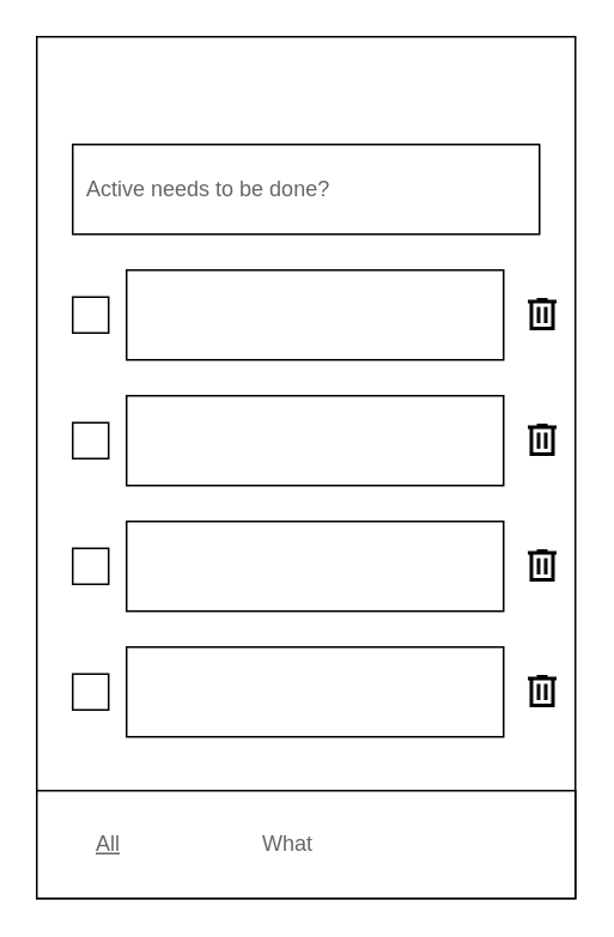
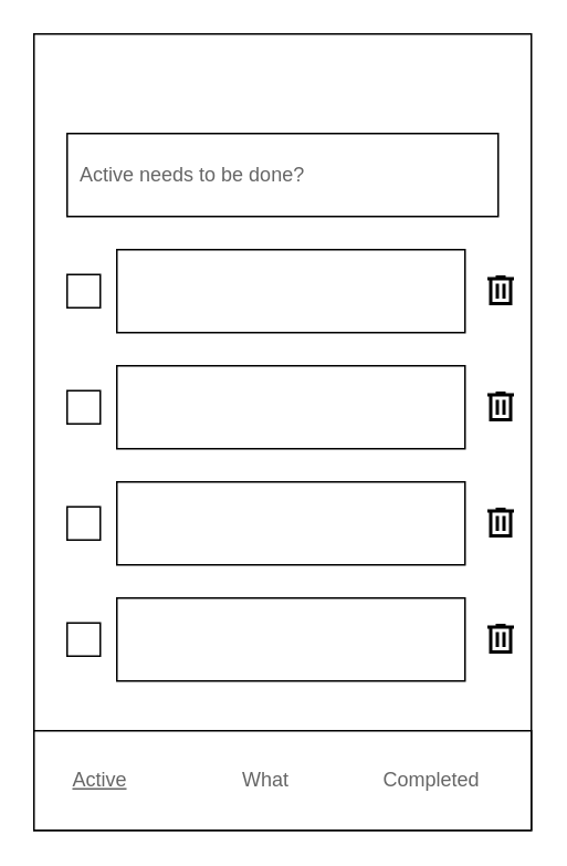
  <mxCell id="0" />
  <mxCell id="1" parent="0" />
  <mxCell id="2" value="" style="rounded=0;whiteSpace=wrap;html=1;" parent="1" vertex="1"><mxGeometry x="20" y="20" width="300" height="480" as="geometry" /></mxCell>
  <mxCell id="3" value="&lt;font color=&quot;#666666&quot;&gt;&amp;nbsp; Active needs to be done?&lt;/font&gt;" style="rounded=0;whiteSpace=wrap;html=1;align=left;" parent="1" vertex="1"><mxGeometry x="40" y="80" width="260" height="50" as="geometry" /></mxCell>
  <mxCell id="4" value="" style="whiteSpace=wrap;html=1;aspect=fixed;fontColor=#666666;" parent="1" vertex="1"><mxGeometry x="40" y="165" width="20" height="20" as="geometry" /></mxCell>
  <mxCell id="5" value="" style="rounded=0;whiteSpace=wrap;html=1;fontColor=#666666;" parent="1" vertex="1"><mxGeometry x="70" y="150" width="210" height="50" as="geometry" /></mxCell>
  <mxCell id="6" value="" style="whiteSpace=wrap;html=1;aspect=fixed;fontColor=#666666;" parent="1" vertex="1"><mxGeometry x="40" y="235" width="20" height="20" as="geometry" /></mxCell>
  <mxCell id="7" value="" style="rounded=0;whiteSpace=wrap;html=1;fontColor=#666666;" parent="1" vertex="1"><mxGeometry x="70" y="220" width="210" height="50" as="geometry" /></mxCell>
  <mxCell id="8" value="" style="whiteSpace=wrap;html=1;aspect=fixed;fontColor=#666666;" parent="1" vertex="1"><mxGeometry x="40" y="305" width="20" height="20" as="geometry" /></mxCell>
  <mxCell id="9" value="" style="rounded=0;whiteSpace=wrap;html=1;fontColor=#666666;" parent="1" vertex="1"><mxGeometry x="70" y="290" width="210" height="50" as="geometry" /></mxCell>
  <mxCell id="10" value="" style="shape=image;verticalLabelPosition=bottom;labelBackgroundColor=default;verticalAlign=top;aspect=fixed;imageAspect=0;image=data:image/svg+xml,PHN2ZyB4bWxucz0iaHR0cDovL3d3dy53My5vcmcvMjAwMC9zdmciIGZpbGw9Im5vbmUiIHZpZXdCb3g9IjAgMCAyNCAyNCIgaGVpZ2h0PSIyNCIgd2lkdGg9IjI0Ij4mI3hhOzxwYXRoIGZpbGw9ImJsYWNrIiBkPSJNNSAyMVY2SDRWNEg5VjNIMTVWNEgyMFY2SDE5VjIxSDVaTTcgMTlIMTdWNkg3VjE5Wk05IDE3SDExVjhIOVYxN1pNMTMgMTdIMTVWOEgxM1YxN1pNNyA2VjE5VjZaIi8+JiN4YTs8L3N2Zz4=;" parent="1" vertex="1"><mxGeometry x="290" y="163" width="24" height="24" as="geometry" /></mxCell>
  <mxCell id="11" value="" style="shape=image;verticalLabelPosition=bottom;labelBackgroundColor=default;verticalAlign=top;aspect=fixed;imageAspect=0;image=data:image/svg+xml,PHN2ZyB4bWxucz0iaHR0cDovL3d3dy53My5vcmcvMjAwMC9zdmciIGZpbGw9Im5vbmUiIHZpZXdCb3g9IjAgMCAyNCAyNCIgaGVpZ2h0PSIyNCIgd2lkdGg9IjI0Ij4mI3hhOzxwYXRoIGZpbGw9ImJsYWNrIiBkPSJNNSAyMVY2SDRWNEg5VjNIMTVWNEgyMFY2SDE5VjIxSDVaTTcgMTlIMTdWNkg3VjE5Wk05IDE3SDExVjhIOVYxN1pNMTMgMTdIMTVWOEgxM1YxN1pNNyA2VjE5VjZaIi8+JiN4YTs8L3N2Zz4=;" parent="1" vertex="1"><mxGeometry x="290" y="233" width="24" height="24" as="geometry" /></mxCell>
  <mxCell id="12" value="" style="shape=image;verticalLabelPosition=bottom;labelBackgroundColor=default;verticalAlign=top;aspect=fixed;imageAspect=0;image=data:image/svg+xml,PHN2ZyB4bWxucz0iaHR0cDovL3d3dy53My5vcmcvMjAwMC9zdmciIGZpbGw9Im5vbmUiIHZpZXdCb3g9IjAgMCAyNCAyNCIgaGVpZ2h0PSIyNCIgd2lkdGg9IjI0Ij4mI3hhOzxwYXRoIGZpbGw9ImJsYWNrIiBkPSJNNSAyMVY2SDRWNEg5VjNIMTVWNEgyMFY2SDE5VjIxSDVaTTcgMTlIMTdWNkg3VjE5Wk05IDE3SDExVjhIOVYxN1pNMTMgMTdIMTVWOEgxM1YxN1pNNyA2VjE5VjZaIi8+JiN4YTs8L3N2Zz4=;" parent="1" vertex="1"><mxGeometry x="290" y="303" width="24" height="24" as="geometry" /></mxCell>
  <mxCell id="13" value="" style="whiteSpace=wrap;html=1;aspect=fixed;fontColor=#666666;" parent="1" vertex="1"><mxGeometry x="40" y="375" width="20" height="20" as="geometry" /></mxCell>
  <mxCell id="14" value="" style="rounded=0;whiteSpace=wrap;html=1;fontColor=#666666;" parent="1" vertex="1"><mxGeometry x="70" y="360" width="210" height="50" as="geometry" /></mxCell>
  <mxCell id="15" value="" style="shape=image;verticalLabelPosition=bottom;labelBackgroundColor=default;verticalAlign=top;aspect=fixed;imageAspect=0;image=data:image/svg+xml,PHN2ZyB4bWxucz0iaHR0cDovL3d3dy53My5vcmcvMjAwMC9zdmciIGZpbGw9Im5vbmUiIHZpZXdCb3g9IjAgMCAyNCAyNCIgaGVpZ2h0PSIyNCIgd2lkdGg9IjI0Ij4mI3hhOzxwYXRoIGZpbGw9ImJsYWNrIiBkPSJNNSAyMVY2SDRWNEg5VjNIMTVWNEgyMFY2SDE5VjIxSDVaTTcgMTlIMTdWNkg3VjE5Wk05IDE3SDExVjhIOVYxN1pNMTMgMTdIMTVWOEgxM1YxN1pNNyA2VjE5VjZaIi8+JiN4YTs8L3N2Zz4=;" parent="1" vertex="1"><mxGeometry x="290" y="373" width="24" height="24" as="geometry" /></mxCell>
  <mxCell id="16" value="" style="rounded=0;whiteSpace=wrap;html=1;fontColor=#666666;" parent="1" vertex="1"><mxGeometry x="20" y="440" width="300" height="60" as="geometry" /></mxCell>
- <mxCell id="17" value="All" style="text;html=1;strokeColor=none;fillColor=none;align=center;verticalAlign=middle;whiteSpace=wrap;rounded=0;fontColor=#666666;fontStyle=4" parent="1" vertex="1"><mxGeometry x="30" y="455" width="60" height="30" as="geometry" /></mxCell>
+ <mxCell id="17" value="Active" style="text;html=1;strokeColor=none;fillColor=none;align=center;verticalAlign=middle;whiteSpace=wrap;rounded=0;fontColor=#666666;fontStyle=4" parent="1" vertex="1"><mxGeometry x="30" y="455" width="60" height="30" as="geometry" /></mxCell>
  <mxCell id="18" value="What" style="text;html=1;strokeColor=none;fillColor=none;align=center;verticalAlign=middle;whiteSpace=wrap;rounded=0;fontColor=#666666;" parent="1" vertex="1"><mxGeometry x="130" y="455" width="60" height="30" as="geometry" /></mxCell>
+ <mxCell id="19" value="Completed" style="text;html=1;strokeColor=none;fillColor=none;align=center;verticalAlign=middle;whiteSpace=wrap;rounded=0;fontColor=#666666;" parent="1" vertex="1"><mxGeometry x="230" y="455" width="60" height="30" as="geometry" /></mxCell>
